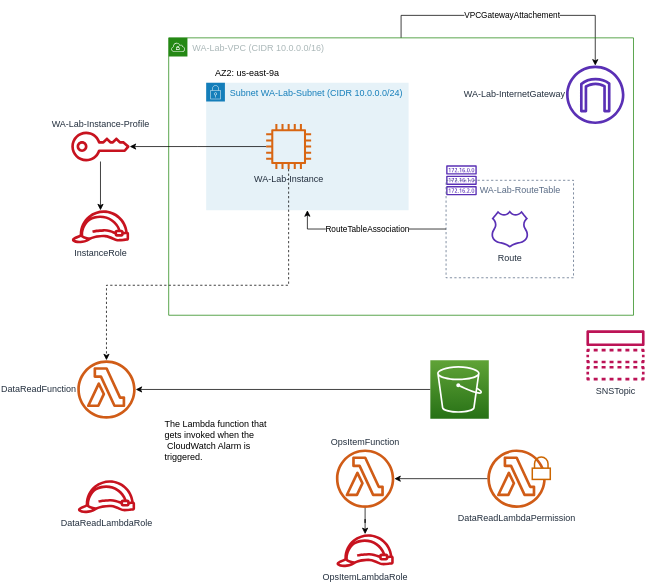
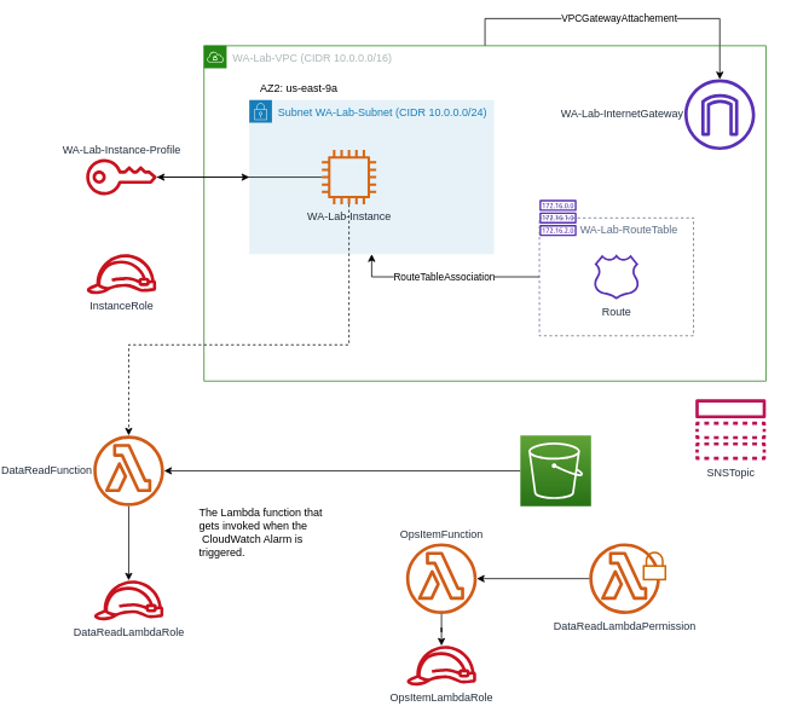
  <mxCell id="0" />
  <mxCell id="1" parent="0" />
  <mxCell id="2" value="VPCGatewayAttachement" style="edgeStyle=orthogonalEdgeStyle;rounded=0;orthogonalLoop=1;jettySize=auto;html=1;" edge="1" parent="1" source="3" target="5"><mxGeometry relative="1" as="geometry"><Array as="points"><mxPoint x="460" y="20" /><mxPoint x="719" y="20" /></Array></mxGeometry></mxCell>
  <mxCell id="3" value="WA-Lab-VPC (CIDR 10.0.0.0/16)" style="points=[[0,0],[0.25,0],[0.5,0],[0.75,0],[1,0],[1,0.25],[1,0.5],[1,0.75],[1,1],[0.75,1],[0.5,1],[0.25,1],[0,1],[0,0.75],[0,0.5],[0,0.25]];outlineConnect=0;gradientColor=none;html=1;whiteSpace=wrap;fontSize=12;fontStyle=0;shape=mxgraph.aws4.group;grIcon=mxgraph.aws4.group_vpc;strokeColor=#248814;fillColor=none;verticalAlign=top;align=left;spacingLeft=30;fontColor=#AAB7B8;dashed=0;" vertex="1" parent="1"><mxGeometry x="150" y="50" width="620" height="370" as="geometry" /></mxCell>
  <mxCell id="4" value="Subnet&amp;nbsp;WA-Lab-Subnet (CIDR&amp;nbsp;10.0.0.0/24)" style="points=[[0,0],[0.25,0],[0.5,0],[0.75,0],[1,0],[1,0.25],[1,0.5],[1,0.75],[1,1],[0.75,1],[0.5,1],[0.25,1],[0,1],[0,0.75],[0,0.5],[0,0.25]];outlineConnect=0;gradientColor=none;html=1;whiteSpace=wrap;fontSize=12;fontStyle=0;shape=mxgraph.aws4.group;grIcon=mxgraph.aws4.group_security_group;grStroke=0;strokeColor=#147EBA;fillColor=#E6F2F8;verticalAlign=top;align=left;spacingLeft=30;fontColor=#147EBA;dashed=0;" vertex="1" parent="1"><mxGeometry x="200" y="110" width="270" height="170" as="geometry" /></mxCell>
  <mxCell id="5" value="WA-Lab-InternetGateway" style="outlineConnect=0;fontColor=#232F3E;gradientColor=none;fillColor=#5A30B5;strokeColor=none;dashed=0;verticalLabelPosition=middle;verticalAlign=middle;align=right;html=1;fontSize=12;fontStyle=0;aspect=fixed;pointerEvents=1;shape=mxgraph.aws4.internet_gateway;labelPosition=left;" vertex="1" parent="1"><mxGeometry x="680" y="87" width="78" height="78" as="geometry" /></mxCell>
  <mxCell id="6" style="edgeStyle=orthogonalEdgeStyle;rounded=0;orthogonalLoop=1;jettySize=auto;html=1;" edge="1" parent="1" source="7" target="13"><mxGeometry relative="1" as="geometry" /></mxCell>
  <mxCell id="7" value="" style="outlineConnect=0;fontColor=#232F3E;gradientColor=#60A337;gradientDirection=north;fillColor=#277116;strokeColor=#ffffff;dashed=0;verticalLabelPosition=bottom;verticalAlign=top;align=center;html=1;fontSize=12;fontStyle=0;aspect=fixed;shape=mxgraph.aws4.resourceIcon;resIcon=mxgraph.aws4.s3;" vertex="1" parent="1"><mxGeometry x="499" y="480" width="78" height="78" as="geometry" /></mxCell>
  <mxCell id="8" value="InstanceRole" style="outlineConnect=0;fontColor=#232F3E;gradientColor=none;fillColor=#C7131F;strokeColor=none;dashed=0;verticalLabelPosition=bottom;verticalAlign=top;align=center;html=1;fontSize=12;fontStyle=0;aspect=fixed;pointerEvents=1;shape=mxgraph.aws4.role;" vertex="1" parent="1"><mxGeometry x="20" y="280" width="78" height="44" as="geometry" /></mxCell>
- <mxCell id="9" style="edgeStyle=orthogonalEdgeStyle;rounded=0;orthogonalLoop=1;jettySize=auto;html=1;" edge="1" parent="1" source="10" target="8"><mxGeometry relative="1" as="geometry" /></mxCell>
+ <mxCell id="9" style="edgeStyle=orthogonalEdgeStyle;rounded=0;orthogonalLoop=1;jettySize=auto;html=1;" edge="1" parent="1" source="10" target="4"><mxGeometry relative="1" as="geometry" /></mxCell>
  <mxCell id="10" value="WA-Lab-Instance-Profile" style="outlineConnect=0;fontColor=#232F3E;gradientColor=none;fillColor=#C7131F;strokeColor=none;dashed=0;verticalLabelPosition=top;verticalAlign=bottom;align=center;html=1;fontSize=12;fontStyle=0;aspect=fixed;pointerEvents=1;shape=mxgraph.aws4.addon;labelPosition=center;" vertex="1" parent="1"><mxGeometry x="20" y="175" width="78" height="40" as="geometry" /></mxCell>
- <mxCell id="11" value="SNSTopic" style="outlineConnect=0;fontColor=#232F3E;gradientColor=none;fillColor=#BC1356;strokeColor=none;dashed=0;verticalLabelPosition=bottom;verticalAlign=top;align=center;html=1;fontSize=12;fontStyle=0;aspect=fixed;pointerEvents=1;shape=mxgraph.aws4.topic;" vertex="1" parent="1"><mxGeometry x="707" y="440" width="78" height="67" as="geometry" /></mxCell>
+ <mxCell id="11" value="SNSTopic" style="outlineConnect=0;fontColor=#232F3E;gradientColor=none;fillColor=#BC1356;strokeColor=none;dashed=0;verticalLabelPosition=bottom;verticalAlign=top;align=center;html=1;fontSize=12;fontStyle=0;aspect=fixed;pointerEvents=1;shape=mxgraph.aws4.topic;" vertex="1" parent="1"><mxGeometry x="692" y="440" width="78" height="67" as="geometry" /></mxCell>
+ <mxCell id="12" style="edgeStyle=orthogonalEdgeStyle;rounded=0;orthogonalLoop=1;jettySize=auto;html=1;" edge="1" parent="1" source="13" target="19"><mxGeometry relative="1" as="geometry" /></mxCell>
  <mxCell id="13" value="DataReadFunction" style="outlineConnect=0;fontColor=#232F3E;gradientColor=none;fillColor=#D05C17;strokeColor=none;dashed=0;verticalLabelPosition=middle;verticalAlign=middle;align=right;html=1;fontSize=12;fontStyle=0;aspect=fixed;pointerEvents=1;shape=mxgraph.aws4.lambda_function;labelPosition=left;" vertex="1" parent="1"><mxGeometry x="28" y="480" width="78" height="78" as="geometry" /></mxCell>
  <mxCell id="14" style="edgeStyle=orthogonalEdgeStyle;rounded=0;orthogonalLoop=1;jettySize=auto;html=1;" edge="1" parent="1" source="15" target="20"><mxGeometry relative="1" as="geometry" /></mxCell>
  <mxCell id="15" value="OpsItemFunction" style="outlineConnect=0;fontColor=#232F3E;gradientColor=none;fillColor=#D05C17;strokeColor=none;dashed=0;verticalLabelPosition=top;verticalAlign=bottom;align=center;html=1;fontSize=12;fontStyle=0;aspect=fixed;pointerEvents=1;shape=mxgraph.aws4.lambda_function;labelPosition=center;" vertex="1" parent="1"><mxGeometry x="373" y="599" width="78" height="78" as="geometry" /></mxCell>
  <mxCell id="16" value="" style="group" vertex="1" connectable="0" parent="1"><mxGeometry x="575" y="599" width="84" height="78" as="geometry" /></mxCell>
  <mxCell id="17" value="DataReadLambdaPermission" style="outlineConnect=0;fontColor=#232F3E;gradientColor=none;fillColor=#D05C17;strokeColor=none;dashed=0;verticalLabelPosition=bottom;verticalAlign=top;align=center;html=1;fontSize=12;fontStyle=0;aspect=fixed;pointerEvents=1;shape=mxgraph.aws4.lambda_function;" vertex="1" parent="16"><mxGeometry width="78" height="78" as="geometry" /></mxCell>
  <mxCell id="18" value="" style="html=1;verticalLabelPosition=bottom;align=center;labelBackgroundColor=#ffffff;verticalAlign=top;strokeWidth=2;strokeColor=#CC6600;shadow=0;dashed=0;shape=mxgraph.ios7.icons.locked;" vertex="1" parent="16"><mxGeometry x="60" y="10" width="24" height="30" as="geometry" /></mxCell>
  <mxCell id="19" value="DataReadLambdaRole" style="outlineConnect=0;fontColor=#232F3E;gradientColor=none;fillColor=#C7131F;strokeColor=none;dashed=0;verticalLabelPosition=bottom;verticalAlign=top;align=center;html=1;fontSize=12;fontStyle=0;aspect=fixed;pointerEvents=1;shape=mxgraph.aws4.role;" vertex="1" parent="1"><mxGeometry x="28" y="640" width="78" height="44" as="geometry" /></mxCell>
  <mxCell id="20" value="OpsItemLambdaRole" style="outlineConnect=0;fontColor=#232F3E;gradientColor=none;fillColor=#C7131F;strokeColor=none;dashed=0;verticalLabelPosition=bottom;verticalAlign=top;align=center;html=1;fontSize=12;fontStyle=0;aspect=fixed;pointerEvents=1;shape=mxgraph.aws4.role;" vertex="1" parent="1"><mxGeometry x="373" y="712" width="78" height="44" as="geometry" /></mxCell>
  <mxCell id="21" style="edgeStyle=orthogonalEdgeStyle;rounded=0;orthogonalLoop=1;jettySize=auto;html=1;" edge="1" parent="1" source="17" target="15"><mxGeometry relative="1" as="geometry" /></mxCell>
  <mxCell id="22" style="edgeStyle=orthogonalEdgeStyle;rounded=0;orthogonalLoop=1;jettySize=auto;html=1;" edge="1" parent="1" source="24" target="10"><mxGeometry relative="1" as="geometry" /></mxCell>
  <mxCell id="23" style="edgeStyle=orthogonalEdgeStyle;rounded=0;orthogonalLoop=1;jettySize=auto;html=1;dashed=1;" edge="1" parent="1" source="24" target="13"><mxGeometry relative="1" as="geometry"><Array as="points"><mxPoint x="310" y="380" /><mxPoint x="67" y="380" /></Array></mxGeometry></mxCell>
  <mxCell id="24" value="WA-Lab-Instance" style="outlineConnect=0;fontColor=#232F3E;gradientColor=none;fillColor=#D86613;strokeColor=none;dashed=0;verticalLabelPosition=bottom;verticalAlign=top;align=center;html=1;fontSize=12;fontStyle=0;aspect=fixed;pointerEvents=1;shape=mxgraph.aws4.instance2;" vertex="1" parent="1"><mxGeometry x="280" y="165" width="60" height="60" as="geometry" /></mxCell>
  <mxCell id="25" value="" style="group" vertex="1" connectable="0" parent="1"><mxGeometry x="520" y="220" width="170" height="150" as="geometry" /></mxCell>
  <mxCell id="26" value="" style="outlineConnect=0;fontColor=#232F3E;gradientColor=none;fillColor=#5A30B5;strokeColor=none;dashed=0;verticalLabelPosition=bottom;verticalAlign=top;align=center;html=1;fontSize=12;fontStyle=0;aspect=fixed;pointerEvents=1;shape=mxgraph.aws4.route_table;" vertex="1" parent="25"><mxGeometry width="41.06" height="40" as="geometry" /></mxCell>
  <mxCell id="27" value="             WA-Lab-RouteTable" style="fillColor=none;strokeColor=#5A6C86;dashed=1;verticalAlign=top;fontStyle=0;fontColor=#5A6C86;align=left;" vertex="1" parent="25"><mxGeometry y="20" width="170" height="130" as="geometry" /></mxCell>
  <mxCell id="28" value="Route" style="outlineConnect=0;fontColor=#232F3E;gradientColor=none;fillColor=#5A30B5;strokeColor=none;dashed=0;verticalLabelPosition=bottom;verticalAlign=top;align=center;html=1;fontSize=12;fontStyle=0;aspect=fixed;pointerEvents=1;shape=mxgraph.aws4.hosted_zone;" vertex="1" parent="25"><mxGeometry x="59.67" y="60" width="50.65" height="50" as="geometry" /></mxCell>
  <mxCell id="29" value="RouteTableAssociation" style="edgeStyle=orthogonalEdgeStyle;rounded=0;orthogonalLoop=1;jettySize=auto;html=1;entryX=0.5;entryY=1;entryDx=0;entryDy=0;" edge="1" parent="1" source="27" target="4"><mxGeometry relative="1" as="geometry" /></mxCell>
  <mxCell id="30" value="AZ2:&amp;nbsp;us-east-9a" style="text;html=1;strokeColor=none;fillColor=none;align=center;verticalAlign=middle;whiteSpace=wrap;rounded=0;" vertex="1" parent="1"><mxGeometry x="200" y="87" width="110" height="20" as="geometry" /></mxCell>
  <mxCell id="31" value="&lt;div&gt;&lt;br&gt;&lt;/div&gt;&lt;div&gt;The Lambda function that gets invoked when the&lt;/div&gt;&lt;div&gt;&amp;nbsp;CloudWatch Alarm is triggered.&lt;/div&gt;" style="text;html=1;strokeColor=none;fillColor=none;align=left;verticalAlign=middle;whiteSpace=wrap;rounded=0;" vertex="1" parent="1"><mxGeometry x="143" y="555" width="144" height="50" as="geometry" /></mxCell>
